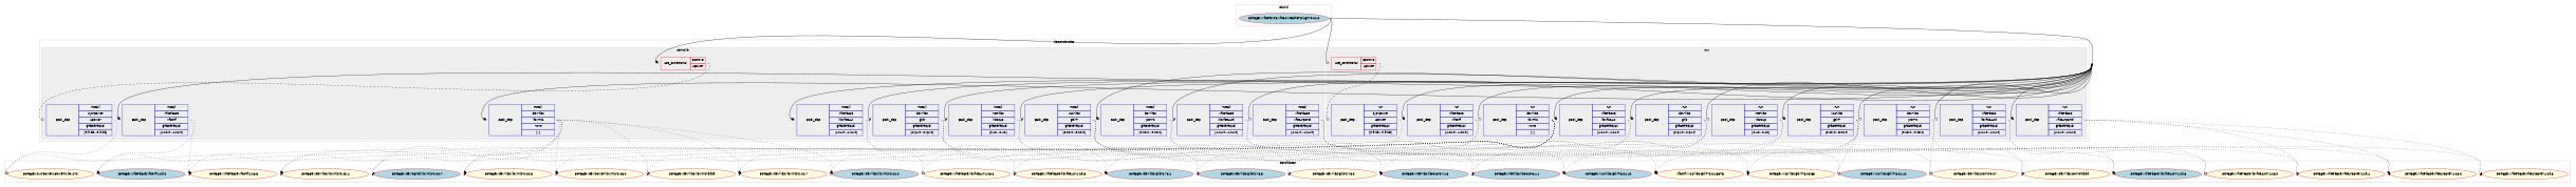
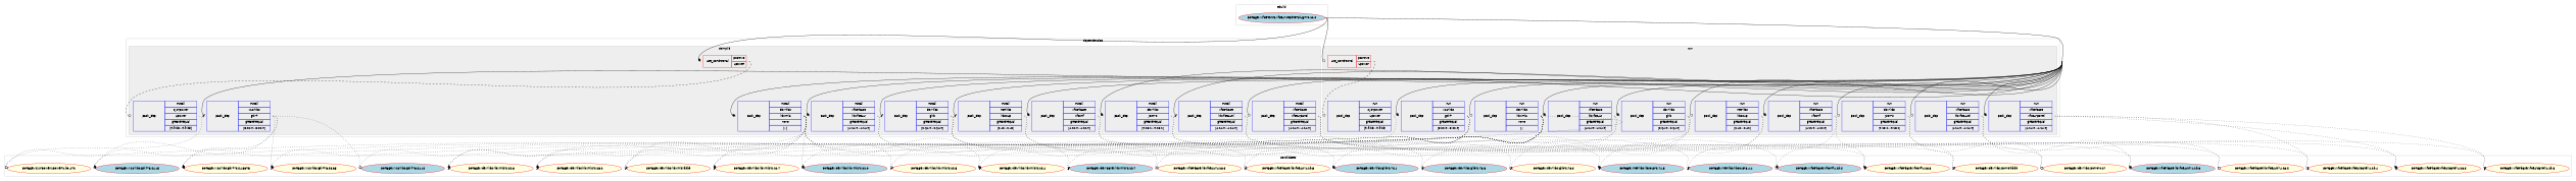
  digraph {
    compound=true
    concentrate=true
    fontname=Helvetica
    fontsize=10
    newrank=true
    rankdir=TB
    ranksep=1.5
    node [color=red fontname=Helvetica fontsize=10 style=filled]
    edge [arrowhead=odot headport=w style=dotted tailport=e weight=100]
    n1 [fillcolor=lightblue label="portage://xfce-extra/xfce4-weather-plugin-0.11.2" width=4]
    n2 [color=blue label=<<TABLE BORDER="0" CELLBORDER="1" CELLSPACING="0" CELLPADDING="4" WIDTH="220"><TR><TD ROWSPAN="6" CELLPADDING="30">pack_dep</TD></TR><TR><TD WIDTH="110">install</TD></TR><TR><TD>sys-power</TD></TR><TR><TD>upower</TD></TR><TR><TD>greaterequal</TD></TR><TR><TD>[0.9.23,,,0.9.23]</TD></TR></TABLE>> shape=none style=""]
    n3 [label=<<TABLE BORDER="0" CELLBORDER="1" CELLSPACING="0" CELLPADDING="4"><TR><TD ROWSPAN="3" CELLPADDING="10">use_conditional</TD></TR><TR><TD>positive</TD></TR><TR><TD>upower</TD></TR></TABLE>> shape=none style=""]
    n4 [color=blue label=<<TABLE BORDER="0" CELLBORDER="1" CELLSPACING="0" CELLPADDING="4" WIDTH="220"><TR><TD ROWSPAN="6" CELLPADDING="30">pack_dep</TD></TR><TR><TD WIDTH="110">install</TD></TR><TR><TD>dev-libs</TD></TR><TR><TD>glib</TD></TR><TR><TD>greaterequal</TD></TR><TR><TD>[2.64.0,,,2.64.0]</TD></TR></TABLE>> shape=none style=""]
    n5 [color=blue label=<<TABLE BORDER="0" CELLBORDER="1" CELLSPACING="0" CELLPADDING="4" WIDTH="220"><TR><TD ROWSPAN="6" CELLPADDING="30">pack_dep</TD></TR><TR><TD WIDTH="110">install</TD></TR><TR><TD>dev-libs</TD></TR><TR><TD>json-c</TD></TR><TR><TD>greaterequal</TD></TR><TR><TD>[0.13.1,,,0.13.1]</TD></TR></TABLE>> shape=none style=""]
    n6 [color=blue label=<<TABLE BORDER="0" CELLBORDER="1" CELLSPACING="0" CELLPADDING="4" WIDTH="220"><TR><TD ROWSPAN="6" CELLPADDING="30">pack_dep</TD></TR><TR><TD WIDTH="110">install</TD></TR><TR><TD>dev-libs</TD></TR><TR><TD>libxml2</TD></TR><TR><TD>none</TD></TR><TR><TD>[,,]</TD></TR></TABLE>> shape=none style=""]
    n7 [color=blue label=<<TABLE BORDER="0" CELLBORDER="1" CELLSPACING="0" CELLPADDING="4" WIDTH="220"><TR><TD ROWSPAN="6" CELLPADDING="30">pack_dep</TD></TR><TR><TD WIDTH="110">install</TD></TR><TR><TD>net-libs</TD></TR><TR><TD>libsoup</TD></TR><TR><TD>greaterequal</TD></TR><TR><TD>[2.42,,,2.42]</TD></TR></TABLE>> shape=none style=""]
    n8 [color=blue label=<<TABLE BORDER="0" CELLBORDER="1" CELLSPACING="0" CELLPADDING="4" WIDTH="220"><TR><TD ROWSPAN="6" CELLPADDING="30">pack_dep</TD></TR><TR><TD WIDTH="110">install</TD></TR><TR><TD>x11-libs</TD></TR><TR><TD>gtk+</TD></TR><TR><TD>greaterequal</TD></TR><TR><TD>[3.22.0,,,3.22.0]</TD></TR></TABLE>> shape=none style=""]
    n9 [color=blue label=<<TABLE BORDER="0" CELLBORDER="1" CELLSPACING="0" CELLPADDING="4" WIDTH="220"><TR><TD ROWSPAN="6" CELLPADDING="30">pack_dep</TD></TR><TR><TD WIDTH="110">install</TD></TR><TR><TD>xfce-base</TD></TR><TR><TD>libxfce4ui</TD></TR><TR><TD>greaterequal</TD></TR><TR><TD>[4.14.0,,,4.14.0]</TD></TR></TABLE>> shape=none style=""]
    n10 [color=blue label=<<TABLE BORDER="0" CELLBORDER="1" CELLSPACING="0" CELLPADDING="4" WIDTH="220"><TR><TD ROWSPAN="6" CELLPADDING="30">pack_dep</TD></TR><TR><TD WIDTH="110">install</TD></TR><TR><TD>xfce-base</TD></TR><TR><TD>libxfce4util</TD></TR><TR><TD>greaterequal</TD></TR><TR><TD>[4.14.0,,,4.14.0]</TD></TR></TABLE>> shape=none style=""]
    n11 [color=blue label=<<TABLE BORDER="0" CELLBORDER="1" CELLSPACING="0" CELLPADDING="4" WIDTH="220"><TR><TD ROWSPAN="6" CELLPADDING="30">pack_dep</TD></TR><TR><TD WIDTH="110">install</TD></TR><TR><TD>xfce-base</TD></TR><TR><TD>xfce4-panel</TD></TR><TR><TD>greaterequal</TD></TR><TR><TD>[4.14.0,,,4.14.0]</TD></TR></TABLE>> shape=none style=""]
    n12 [color=blue label=<<TABLE BORDER="0" CELLBORDER="1" CELLSPACING="0" CELLPADDING="4" WIDTH="220"><TR><TD ROWSPAN="6" CELLPADDING="30">pack_dep</TD></TR><TR><TD WIDTH="110">install</TD></TR><TR><TD>xfce-base</TD></TR><TR><TD>xfconf</TD></TR><TR><TD>greaterequal</TD></TR><TR><TD>[4.12.0,,,4.12.0]</TD></TR></TABLE>> shape=none style=""]
    n13 [color=blue label=<<TABLE BORDER="0" CELLBORDER="1" CELLSPACING="0" CELLPADDING="4" WIDTH="220"><TR><TD ROWSPAN="6" CELLPADDING="30">pack_dep</TD></TR><TR><TD WIDTH="110">run</TD></TR><TR><TD>sys-power</TD></TR><TR><TD>upower</TD></TR><TR><TD>greaterequal</TD></TR><TR><TD>[0.9.23,,,0.9.23]</TD></TR></TABLE>> shape=none style=""]
    n14 [label=<<TABLE BORDER="0" CELLBORDER="1" CELLSPACING="0" CELLPADDING="4"><TR><TD ROWSPAN="3" CELLPADDING="10">use_conditional</TD></TR><TR><TD>positive</TD></TR><TR><TD>upower</TD></TR></TABLE>> shape=none style=""]
    n15 [color=blue label=<<TABLE BORDER="0" CELLBORDER="1" CELLSPACING="0" CELLPADDING="4" WIDTH="220"><TR><TD ROWSPAN="6" CELLPADDING="30">pack_dep</TD></TR><TR><TD WIDTH="110">run</TD></TR><TR><TD>dev-libs</TD></TR><TR><TD>glib</TD></TR><TR><TD>greaterequal</TD></TR><TR><TD>[2.64.0,,,2.64.0]</TD></TR></TABLE>> shape=none style=""]
    n16 [color=blue label=<<TABLE BORDER="0" CELLBORDER="1" CELLSPACING="0" CELLPADDING="4" WIDTH="220"><TR><TD ROWSPAN="6" CELLPADDING="30">pack_dep</TD></TR><TR><TD WIDTH="110">run</TD></TR><TR><TD>xfce-base</TD></TR><TR><TD>xfconf</TD></TR><TR><TD>greaterequal</TD></TR><TR><TD>[4.12.0,,,4.12.0]</TD></TR></TABLE>> shape=none style=""]
    n17 [color=blue label=<<TABLE BORDER="0" CELLBORDER="1" CELLSPACING="0" CELLPADDING="4" WIDTH="220"><TR><TD ROWSPAN="6" CELLPADDING="30">pack_dep</TD></TR><TR><TD WIDTH="110">run</TD></TR><TR><TD>dev-libs</TD></TR><TR><TD>json-c</TD></TR><TR><TD>greaterequal</TD></TR><TR><TD>[0.13.1,,,0.13.1]</TD></TR></TABLE>> shape=none style=""]
    n18 [color=blue label=<<TABLE BORDER="0" CELLBORDER="1" CELLSPACING="0" CELLPADDING="4" WIDTH="220"><TR><TD ROWSPAN="6" CELLPADDING="30">pack_dep</TD></TR><TR><TD WIDTH="110">run</TD></TR><TR><TD>dev-libs</TD></TR><TR><TD>libxml2</TD></TR><TR><TD>none</TD></TR><TR><TD>[,,]</TD></TR></TABLE>> shape=none style=""]
    n19 [color=blue label=<<TABLE BORDER="0" CELLBORDER="1" CELLSPACING="0" CELLPADDING="4" WIDTH="220"><TR><TD ROWSPAN="6" CELLPADDING="30">pack_dep</TD></TR><TR><TD WIDTH="110">run</TD></TR><TR><TD>net-libs</TD></TR><TR><TD>libsoup</TD></TR><TR><TD>greaterequal</TD></TR><TR><TD>[2.42,,,2.42]</TD></TR></TABLE>> shape=none style=""]
    n20 [color=blue label=<<TABLE BORDER="0" CELLBORDER="1" CELLSPACING="0" CELLPADDING="4" WIDTH="220"><TR><TD ROWSPAN="6" CELLPADDING="30">pack_dep</TD></TR><TR><TD WIDTH="110">run</TD></TR><TR><TD>x11-libs</TD></TR><TR><TD>gtk+</TD></TR><TR><TD>greaterequal</TD></TR><TR><TD>[3.22.0,,,3.22.0]</TD></TR></TABLE>> shape=none style=""]
    n21 [color=blue label=<<TABLE BORDER="0" CELLBORDER="1" CELLSPACING="0" CELLPADDING="4" WIDTH="220"><TR><TD ROWSPAN="6" CELLPADDING="30">pack_dep</TD></TR><TR><TD WIDTH="110">run</TD></TR><TR><TD>xfce-base</TD></TR><TR><TD>libxfce4ui</TD></TR><TR><TD>greaterequal</TD></TR><TR><TD>[4.14.0,,,4.14.0]</TD></TR></TABLE>> shape=none style=""]
    n22 [color=blue label=<<TABLE BORDER="0" CELLBORDER="1" CELLSPACING="0" CELLPADDING="4" WIDTH="220"><TR><TD ROWSPAN="6" CELLPADDING="30">pack_dep</TD></TR><TR><TD WIDTH="110">run</TD></TR><TR><TD>xfce-base</TD></TR><TR><TD>libxfce4util</TD></TR><TR><TD>greaterequal</TD></TR><TR><TD>[4.14.0,,,4.14.0]</TD></TR></TABLE>> shape=none style=""]
    n23 [color=blue label=<<TABLE BORDER="0" CELLBORDER="1" CELLSPACING="0" CELLPADDING="4" WIDTH="220"><TR><TD ROWSPAN="6" CELLPADDING="30">pack_dep</TD></TR><TR><TD WIDTH="110">run</TD></TR><TR><TD>xfce-base</TD></TR><TR><TD>xfce4-panel</TD></TR><TR><TD>greaterequal</TD></TR><TR><TD>[4.14.0,,,4.14.0]</TD></TR></TABLE>> shape=none style=""]
    n24 [fillcolor=lightyellow label="portage://dev-libs/glib-2.78.6" width=4]
    n25 [fillcolor=lightblue label="portage://dev-libs/glib-2.78.3" width=4]
    n26 [fillcolor=lightblue label="portage://dev-libs/glib-2.76.4" width=4]
    n27 [fillcolor=lightyellow label="portage://sys-power/upower-1.90.4-r1" width=4]
    n28 [fillcolor=lightyellow label="portage://dev-libs/json-c-9999" width=4]
    n29 [fillcolor=lightyellow label="portage://dev-libs/json-c-0.17" width=4]
    n30 [fillcolor=lightyellow label="portage://dev-libs/libxml2-9999" width=4]
-   n31 [fillcolor=lightyellow label="portage://dev-power/libxml2-2.13.1" width=4]
+   n31 [fillcolor=lightyellow label="portage://dev-libs/libxml2-2.13.1" width=4]
    n32 [fillcolor=lightyellow label="portage://dev-libs/libxml2-2.12.8" width=4]
    n33 [fillcolor=lightblue label="portage://dev-panel/libxml2-2.12.7" width=4]
    n34 [fillcolor=lightyellow label="portage://dev-libs/libxml2-2.12.4" width=4]
+   n35 [fillcolor=lightyellow label="portage://dev-libs/libxml2-2.12.5" width=4]
    n36 [fillcolor=lightblue label="portage://dev-libs/libxml2-2.11.0" width=4]
    n37 [fillcolor=lightyellow label="portage://dev-libs/libxml2-2.11.7" width=4]
    n38 [fillcolor=lightblue label="portage://net-libs/libsoup-3.4.4" width=4]
    n39 [fillcolor=lightblue label="portage://net-libs/libsoup-2.74.3" width=4]
    n40 [fillcolor=lightblue label="portage://x11-libs/gtk+-3.24.42" width=4]
    n41 [fillcolor=lightblue label="portage://x11-libs/gtk+-3.24.41" width=4]
    n42 [fillcolor=lightyellow label="portage://x11-libs/gtk+-3.26.35" width=4]
-   n43 [fillcolor=lightyellow label="xfconf://x11-libs/gtk+-2.24.33-r3" width=4]
+   n43 [fillcolor=lightyellow label="portage://x11-libs/gtk+-2.24.33-r3" width=4]
    n44 [fillcolor=lightyellow label="portage://xfce-base/libxfce4ui-4.19.5" width=4]
    n45 [fillcolor=lightyellow label="portage://xfce-base/libxfce4ui-4.18.6" width=4]
    n46 [fillcolor=lightblue label="portage://xfce-base/libxfce4util-4.19.3" width=4]
    n47 [fillcolor=lightyellow label="portage://xfce-base/libxfce4util-4.18.2" width=4]
    n48 [fillcolor=lightyellow label="portage://xfce-base/xfce4-panel-4.19.4" width=4]
    n49 [fillcolor=lightyellow label="portage://xfce-base/xfce4-panel-4.19.3" width=4]
    n50 [fillcolor=lightyellow label="portage://xfce-base/xfce4-panel-4.18.6" width=4]
    n51 [fillcolor=lightblue label="portage://xfce-base/xfconf-4.19.2" width=4]
    n52 [fillcolor=lightyellow label="portage://xfce-base/xfconf-4.18.3" width=4]
    subgraph cluster_1 {
      color=gray
      label=<<i>ebuild</i>>
      n1
    }
    subgraph cluster_2 {
      color=gray
      label=<<i>dependencies</i>>
      subgraph cluster_3 {
        color=gray
        fillcolor="#eeeeee"
        label=<<i>compile</i>>
        style=filled
        subgraph sub_4 {
          color=gray
          fillcolor="#eeeeee"
          label=<<i>compile</i>>
          style=filled
          n4
        }
        subgraph sub_5 {
          color=gray
          fillcolor="#eeeeee"
          label=<<i>compile</i>>
          style=filled
          n3
          subgraph sub_6 {
            color=gray
            fillcolor="#eeeeee"
            label=<<i>compile</i>>
            style=filled
            n2
          }
        }
        subgraph sub_7 {
          color=gray
          fillcolor="#eeeeee"
          label=<<i>compile</i>>
          style=filled
          n5
        }
        subgraph sub_8 {
          color=gray
          fillcolor="#eeeeee"
          label=<<i>compile</i>>
          style=filled
          n6
        }
        subgraph sub_9 {
          color=gray
          fillcolor="#eeeeee"
          label=<<i>compile</i>>
          style=filled
          n7
        }
        subgraph sub_10 {
          color=gray
          fillcolor="#eeeeee"
          label=<<i>compile</i>>
          style=filled
          n8
        }
        subgraph sub_11 {
          color=gray
          fillcolor="#eeeeee"
          label=<<i>compile</i>>
          style=filled
          n9
        }
        subgraph sub_12 {
          color=gray
          fillcolor="#eeeeee"
          label=<<i>compile</i>>
          style=filled
          n10
        }
        subgraph sub_13 {
          color=gray
          fillcolor="#eeeeee"
          label=<<i>compile</i>>
          style=filled
          n11
        }
        subgraph sub_14 {
          color=gray
          fillcolor="#eeeeee"
          label=<<i>compile</i>>
          style=filled
          n12
        }
      }
      subgraph cluster_15 {
        color=gray
        fillcolor="#eeeeee"
        label=<<i>run</i>>
        style=filled
        subgraph sub_16 {
          color=gray
          fillcolor="#eeeeee"
          label=<<i>run</i>>
          style=filled
          n14
          subgraph sub_17 {
            color=gray
            fillcolor="#eeeeee"
            label=<<i>run</i>>
            style=filled
            n13
          }
        }
        subgraph sub_18 {
          color=gray
          fillcolor="#eeeeee"
          label=<<i>run</i>>
          style=filled
          n15
        }
        subgraph sub_19 {
          color=gray
          fillcolor="#eeeeee"
          label=<<i>run</i>>
          style=filled
          n16
        }
        subgraph sub_20 {
          color=gray
          fillcolor="#eeeeee"
          label=<<i>run</i>>
          style=filled
          n17
        }
        subgraph sub_21 {
          color=gray
          fillcolor="#eeeeee"
          label=<<i>run</i>>
          style=filled
          n18
        }
        subgraph sub_22 {
          color=gray
          fillcolor="#eeeeee"
          label=<<i>run</i>>
          style=filled
          n19
        }
        subgraph sub_23 {
          color=gray
          fillcolor="#eeeeee"
          label=<<i>run</i>>
          style=filled
          n20
        }
        subgraph sub_24 {
          color=gray
          fillcolor="#eeeeee"
          label=<<i>run</i>>
          style=filled
          n21
        }
        subgraph sub_25 {
          color=gray
          fillcolor="#eeeeee"
          label=<<i>run</i>>
          style=filled
          n22
        }
        subgraph sub_26 {
          color=gray
          fillcolor="#eeeeee"
          label=<<i>run</i>>
          style=filled
          n23
        }
      }
      subgraph cluster_27 {
        color=gray
        fillcolor="#eeeeee"
        label=<<i>compile and run</i>>
        style=filled
      }
    }
    subgraph cluster_28 {
      color=gray
      label=<<i>candidates</i>>
      rank=same
      subgraph sub_29 {
        color=black
        label=<<i>candidates</i>>
        nodesep=1
        rank=same
        n24
        n25
        n26
      }
      subgraph sub_30 {
        color=black
        label=<<i>candidates</i>>
        nodesep=1
        rank=same
        n27
      }
      subgraph sub_31 {
        color=black
        label=<<i>candidates</i>>
        nodesep=1
        rank=same
        n28
        n29
      }
      subgraph sub_32 {
        color=black
        label=<<i>candidates</i>>
        nodesep=1
        rank=same
        n30
        n31
        n32
        n33
        n34
+       n35
        n36
        n37
      }
      subgraph sub_33 {
        color=black
        label=<<i>candidates</i>>
        nodesep=1
        rank=same
        n38
        n39
      }
      subgraph sub_34 {
        color=black
        label=<<i>candidates</i>>
        nodesep=1
        rank=same
        n40
        n41
        n42
        n43
      }
      subgraph sub_35 {
        color=black
        label=<<i>candidates</i>>
        nodesep=1
        rank=same
        n44
        n45
      }
      subgraph sub_36 {
        color=black
        label=<<i>candidates</i>>
        nodesep=1
        rank=same
        n46
        n47
      }
      subgraph sub_37 {
        color=black
        label=<<i>candidates</i>>
        nodesep=1
        rank=same
        n48
        n49
        n50
      }
      subgraph sub_38 {
        color=black
        label=<<i>candidates</i>>
        nodesep=1
        rank=same
        n51
        n52
      }
      subgraph sub_39 {
        color=black
        label=<<i>candidates</i>>
        nodesep=1
        rank=same
        n27
      }
      subgraph sub_40 {
        color=black
        label=<<i>candidates</i>>
        nodesep=1
        rank=same
        n24
        n25
        n26
      }
      subgraph sub_41 {
        color=black
        label=<<i>candidates</i>>
        nodesep=1
        rank=same
        n28
        n29
      }
      subgraph sub_42 {
        color=black
        label=<<i>candidates</i>>
        nodesep=1
        rank=same
        n30
        n31
        n32
        n33
        n34
+       n35
        n36
        n37
      }
      subgraph sub_43 {
        color=black
        label=<<i>candidates</i>>
        nodesep=1
        rank=same
        n38
        n39
      }
      subgraph sub_44 {
        color=black
        label=<<i>candidates</i>>
        nodesep=1
        rank=same
        n40
        n41
        n42
        n43
      }
      subgraph sub_45 {
        color=black
        label=<<i>candidates</i>>
        nodesep=1
        rank=same
        n44
        n45
      }
      subgraph sub_46 {
        color=black
        label=<<i>candidates</i>>
        nodesep=1
        rank=same
        n46
        n47
      }
      subgraph sub_47 {
        color=black
        label=<<i>candidates</i>>
        nodesep=1
        rank=same
        n48
        n49
        n50
      }
      subgraph sub_48 {
        color=black
        label=<<i>candidates</i>>
        nodesep=1
        rank=same
        n51
        n52
      }
    }
    n1 -> n3 [arrowhead=diamond style=solid weight=20]
    n1 -> n4 [arrowhead=tee style=solid weight=20]
    n1 -> n5 [arrowhead=diamond style=solid weight=20]
    n1 -> n6 [arrowhead=diamond style=solid weight=20]
    n1 -> n7 [arrowhead=tee style=solid weight=20]
    n1 -> n8 [arrowhead=tee style=solid weight=20]
    n1 -> n9 [arrowhead=diamond style=solid weight=20]
    n1 -> n10 [arrowhead=tee style=solid weight=20]
    n1 -> n11 [style=solid weight=20]
    n1 -> n12 [arrowhead=diamond style=solid weight=20]
    n1 -> n14 [style=solid weight=20]
    n1 -> n15 [arrowhead=diamond style=solid weight=20]
    n1 -> n16 [arrowhead=diamond style=solid weight=20]
    n1 -> n17 [style=solid weight=20]
    n1 -> n18 [style=solid weight=20]
    n1 -> n19 [style=solid weight=20]
    n1 -> n20 [arrowhead=diamond style=solid weight=20]
    n1 -> n21 [arrowhead=diamond style=solid weight=20]
    n1 -> n22 [style=solid weight=20]
    n1 -> n23 [arrowhead=diamond style=solid weight=20]
    n2 -> n27
    n3 -> n2 [style=dashed weight=20]
    n4 -> n24
    n4 -> n25 [arrowhead=tee]
    n4 -> n26 [arrowhead=diamond]
    n5 -> n28
    n5 -> n29
    n6 -> n30
    n6 -> n31 [arrowhead=tee]
    n6 -> n32 [arrowhead=diamond]
    n6 -> n33 [arrowhead=tee]
    n6 -> n34 [arrowhead=diamond]
+   n6 -> n35 [arrowhead=tee]
    n6 -> n36
    n6 -> n37 [arrowhead=diamond]
    n7 -> n38 [arrowhead=tee]
    n7 -> n39 [arrowhead=diamond]
    n8 -> n40 [arrowhead=diamond]
    n8 -> n41
    n8 -> n42 [arrowhead=tee]
    n8 -> n43 [arrowhead=diamond]
    n9 -> n44 [arrowhead=tee]
    n9 -> n45
    n10 -> n46 [arrowhead=diamond]
    n10 -> n47
    n11 -> n48 [arrowhead=tee]
    n11 -> n49 [arrowhead=tee]
    n11 -> n50 [arrowhead=tee]
    n12 -> n51
    n12 -> n52 [arrowhead=diamond]
    n13 -> n27
    n14 -> n13 [style=dashed weight=20]
    n15 -> n24 [arrowhead=tee]
    n15 -> n25
    n15 -> n26
    n16 -> n51 [arrowhead=diamond]
    n16 -> n52 [arrowhead=tee]
    n17 -> n28 [arrowhead=tee]
    n17 -> n29
    n18 -> n30 [arrowhead=tee]
    n18 -> n31 [arrowhead=diamond]
    n18 -> n32 [arrowhead=tee]
    n18 -> n33 [arrowhead=tee]
    n18 -> n34 [arrowhead=tee]
+   n18 -> n35
    n18 -> n36 [arrowhead=diamond]
    n18 -> n37 [arrowhead=tee]
    n19 -> n38 [arrowhead=tee]
    n19 -> n39 [arrowhead=tee]
    n20 -> n40
    n20 -> n41
    n20 -> n42 [arrowhead=diamond]
    n20 -> n43 [arrowhead=diamond]
    n21 -> n44
    n21 -> n45
    n22 -> n46
    n22 -> n47
    n23 -> n48
    n23 -> n49 [arrowhead=tee]
    n23 -> n50 [arrowhead=diamond]
  }
